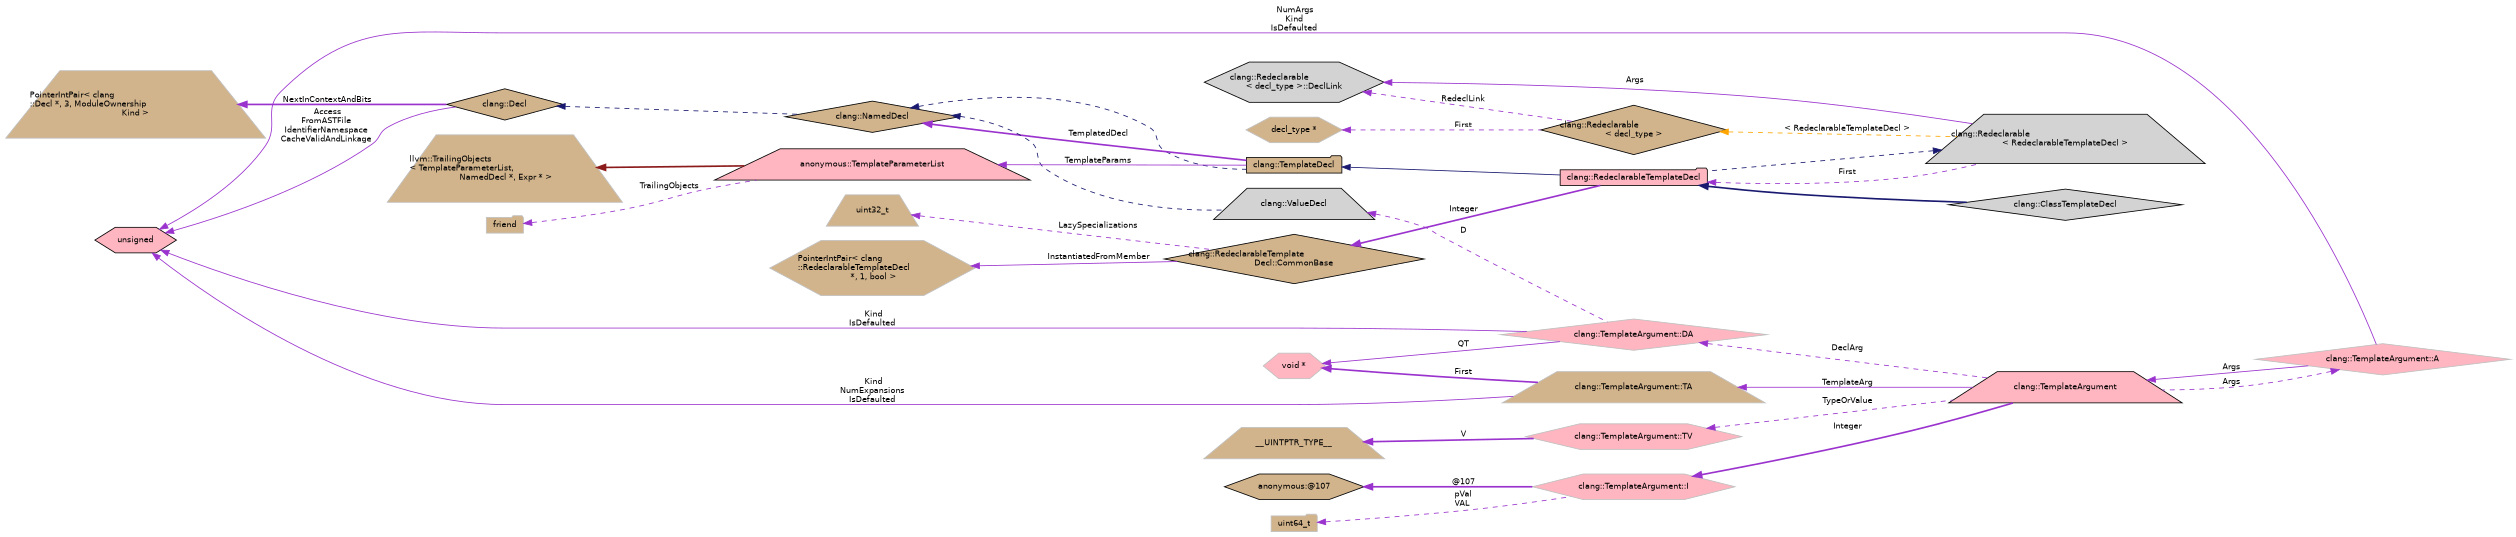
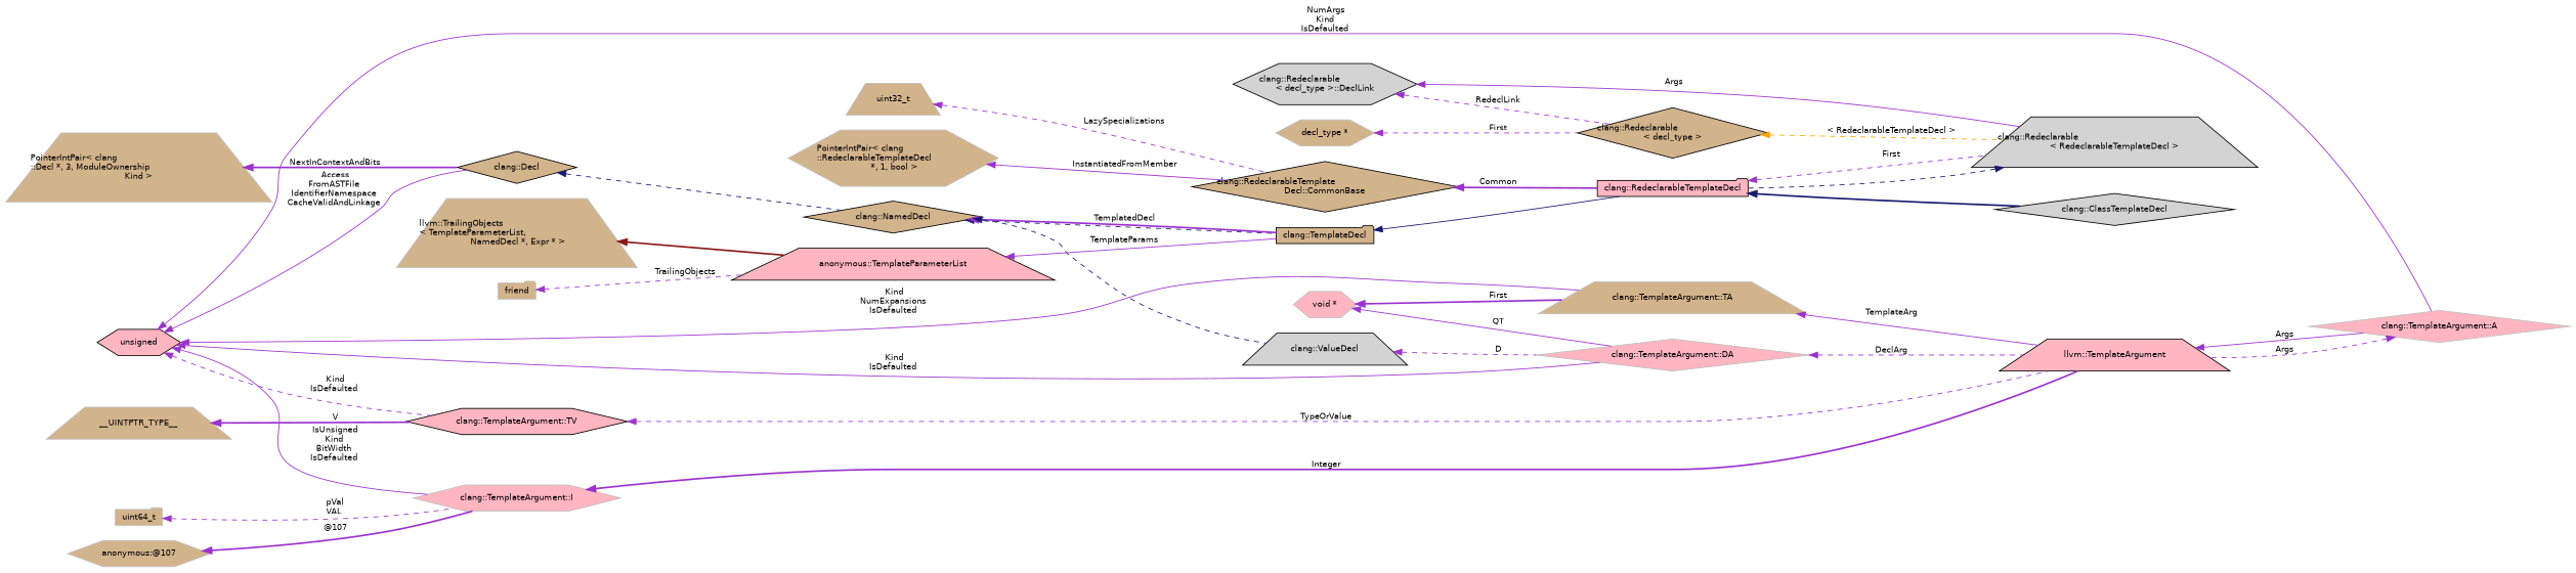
  digraph {
    rankdir=LR
    node [color=grey75 fillcolor=tan fontname=Helvetica fontsize=10 shape=trapezium style=filled]
    edge [color=darkorchid3 dir=back fontname=Helvetica fontsize=10 labelfontname=Helvetica labelfontsize=10 style=dashed]
    n1 [color=black fillcolor=lightgrey fontcolor=black height=0.2 label="clang::ClassTemplateDecl" shape=diamond width=0.4]
    n2 [color=black fillcolor=lightpink height=0.2 label="clang::RedeclarableTemplateDecl" shape=folder width=0.4]
    n3 [color=black fillcolor=lightgrey height=0.2 label="clang::Redeclarable\l\< RedeclarableTemplateDecl \>" width=0.4]
    n4 [color=black height=0.2 label="clang::TemplateDecl" shape=folder width=0.4]
    n5 [color=black height=0.2 label="clang::NamedDecl" shape=diamond width=0.4]
    n6 [color=black fillcolor=lightgrey height=0.2 label="clang::ValueDecl" width=0.4]
    n7 [fillcolor=lightpink height=0.2 label="clang::TemplateArgument::DA" shape=diamond width=0.4]
    n8 [color=black height=0.2 label="clang::Decl" shape=diamond width=0.4]
    n9 [height=0.2 label="PointerIntPair\< clang\l::Decl *, 3, ModuleOwnership\lKind \>" width=0.4]
    n10 [color=black fillcolor=lightpink height=0.2 label=unsigned shape=hexagon width=0.4]
    n11 [height=0.2 label="clang::TemplateArgument::TA" width=0.4]
    n12 [fillcolor=lightpink height=0.2 label="clang::TemplateArgument::A" shape=diamond width=0.4]
-   n13 [fillcolor=lightpink height=0.2 label="clang::TemplateArgument::TV" shape=hexagon width=0.4]
+   n13 [color=black fillcolor=lightpink height=0.2 label="clang::TemplateArgument::TV" shape=hexagon width=0.4]
    n14 [fillcolor=lightpink height=0.2 label="clang::TemplateArgument::I" shape=hexagon width=0.4]
-   n15 [color=black fillcolor=lightpink height=0.2 label="clang::TemplateArgument" width=0.4]
+   n15 [color=black fillcolor=lightpink height=0.2 label="llvm::TemplateArgument" width=0.4]
    n16 [color=black fillcolor=lightpink height=0.2 label="anonymous::TemplateParameterList" width=0.4]
    n17 [height=0.2 label="llvm::TrailingObjects\l\< TemplateParameterList,\l NamedDecl *, Expr * \>" width=0.4]
    n18 [height=0.2 label=friend shape=folder width=0.4]
    n19 [color=black fillcolor=lightgrey height=0.2 label="clang::Redeclarable\l\< decl_type \>::DeclLink" shape=hexagon width=0.4]
    n20 [color=black height=0.2 label="clang::Redeclarable\l\< decl_type \>" shape=diamond width=0.4]
    n21 [height=0.2 label="decl_type *" shape=hexagon width=0.4]
    n22 [color=black height=0.2 label="clang::RedeclarableTemplate\lDecl::CommonBase" shape=diamond width=0.4]
    n23 [fillcolor=lightpink height=0.2 label="void *" shape=hexagon width=0.4]
    n24 [height=0.2 label=__UINTPTR_TYPE__ width=0.4]
    n25 [height=0.2 label=uint64_t shape=folder width=0.4]
-   n26 [color=black height=0.2 label="anonymous:@107" shape=hexagon width=0.4]
+   n26 [height=0.2 label="anonymous:@107" shape=hexagon width=0.4]
    n27 [height=0.2 label="PointerIntPair\< clang\l::RedeclarableTemplateDecl\l *, 1, bool \>" shape=hexagon width=0.4]
    n28 [height=0.2 label=uint32_t width=0.4]
    n2 -> n1 [color=midnightblue style=bold]
    n2 -> n3 [label=" First"]
    n3 -> n2 [color=midnightblue]
    n4 -> n2 [color=midnightblue style=solid]
    n5 -> n4 [color=midnightblue]
    n5 -> n4 [label=" TemplatedDecl" style=bold]
    n5 -> n6 [color=midnightblue]
    n6 -> n7 [label=" D"]
    n7 -> n15 [label=" DeclArg"]
    n8 -> n5 [color=midnightblue]
    n9 -> n8 [label=" NextInContextAndBits" style=bold]
    n10 -> n7 [label=" Kind\nIsDefaulted" style=solid]
    n10 -> n8 [label=" Access\nFromASTFile\nIdentifierNamespace\nCacheValidAndLinkage" style=solid]
    n10 -> n11 [label=" Kind\nNumExpansions\nIsDefaulted" style=solid]
    n10 -> n12 [label=" NumArgs\nKind\nIsDefaulted" style=solid]
+   n10 -> n13 [label=" Kind\nIsDefaulted"]
+   n10 -> n14 [label=" IsUnsigned\nKind\nBitWidth\nIsDefaulted" style=solid]
    n11 -> n15 [label=" TemplateArg" style=solid]
    n12 -> n15 [label=" Args"]
    n13 -> n15 [label=" TypeOrValue"]
    n14 -> n15 [label=" Integer" style=bold]
    n15 -> n12 [label=" Args" style=solid]
    n16 -> n4 [label=" TemplateParams" style=solid]
    n17 -> n16 [color=firebrick4 style=bold]
    n18 -> n16 [label=" TrailingObjects"]
    n19 -> n3 [label=" Args" style=solid]
    n19 -> n20 [label=" RedeclLink"]
    n20 -> n3 [color=orange label=" \< RedeclarableTemplateDecl \>"]
    n21 -> n20 [label=" First"]
-   n22 -> n2 [label=" Integer" style=bold]
+   n22 -> n2 [label=" Common" style=bold]
    n23 -> n7 [label=" QT" style=solid]
    n23 -> n11 [label=" First" style=bold]
    n24 -> n13 [label=" V" style=bold]
    n25 -> n14 [label=" pVal\nVAL"]
    n26 -> n14 [label=" @107" style=bold]
    n27 -> n22 [label=" InstantiatedFromMember" style=solid]
    n28 -> n22 [label=" LazySpecializations"]
  }
